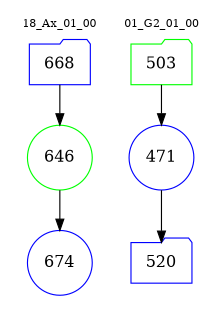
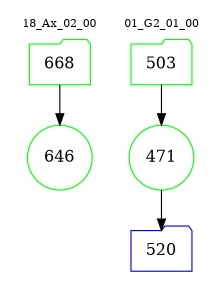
  digraph {
    node [color=green shape=folder]
    edge [color=black]
-   n1 [color=blue label=668]
+   n1 [label=668]
    n2 [label=646 shape=circle]
-   n3 [color=blue label=674 shape=circle]
    n4 [label=503]
-   n5 [color=blue label=471 shape=circle]
+   n5 [label=471 shape=circle]
    n6 [color=blue label=520]
    subgraph cluster_1 {
      color=white
      fontsize=10
-     label="18_Ax_01_00"
+     label="18_Ax_02_00"
      n1
      n2
-     n3
    }
    subgraph cluster_2 {
      color=white
      fontsize=10
      label="01_G2_01_00"
      n4
      n5
      n6
    }
    n1 -> n2
-   n2 -> n3
    n4 -> n5
    n5 -> n6
  }
